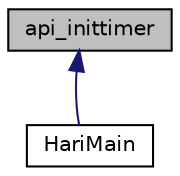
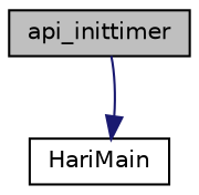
  digraph {
    rankdir=TB
    node [color=black fontname=Helvetica fontsize=10 shape=record style=filled]
    n1 [fillcolor=grey75 fontcolor=black height=0.2 label=api_inittimer width=0.4]
    n2 [fillcolor=white height=0.2 label=HariMain width=0.4]
-   n1 -> n2 [color=midnightblue dir=back fontname=Helvetica fontsize=10 labelfontname=Helvetica labelfontsize=10 style=solid]
+   n2 -> n1 [color=midnightblue dir=back fontname=Helvetica fontsize=10 labelfontname=Helvetica labelfontsize=10 style=solid]
  }
